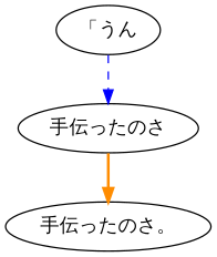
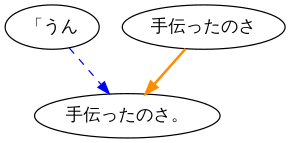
  digraph {
    fontname=Nunito
    node [fontname=Nunito]
    edge [fontname=Nunito]
    n1 [label="「うん"]
    n2 [label="手伝ったのさ。"]
    n3 [label="手伝ったのさ"]
-   n1 -> n3 [color=blue style=dashed]
+   n1 -> n2 [color=blue style=dashed]
    n3 -> n2 [color=darkorange style=bold]
  }
